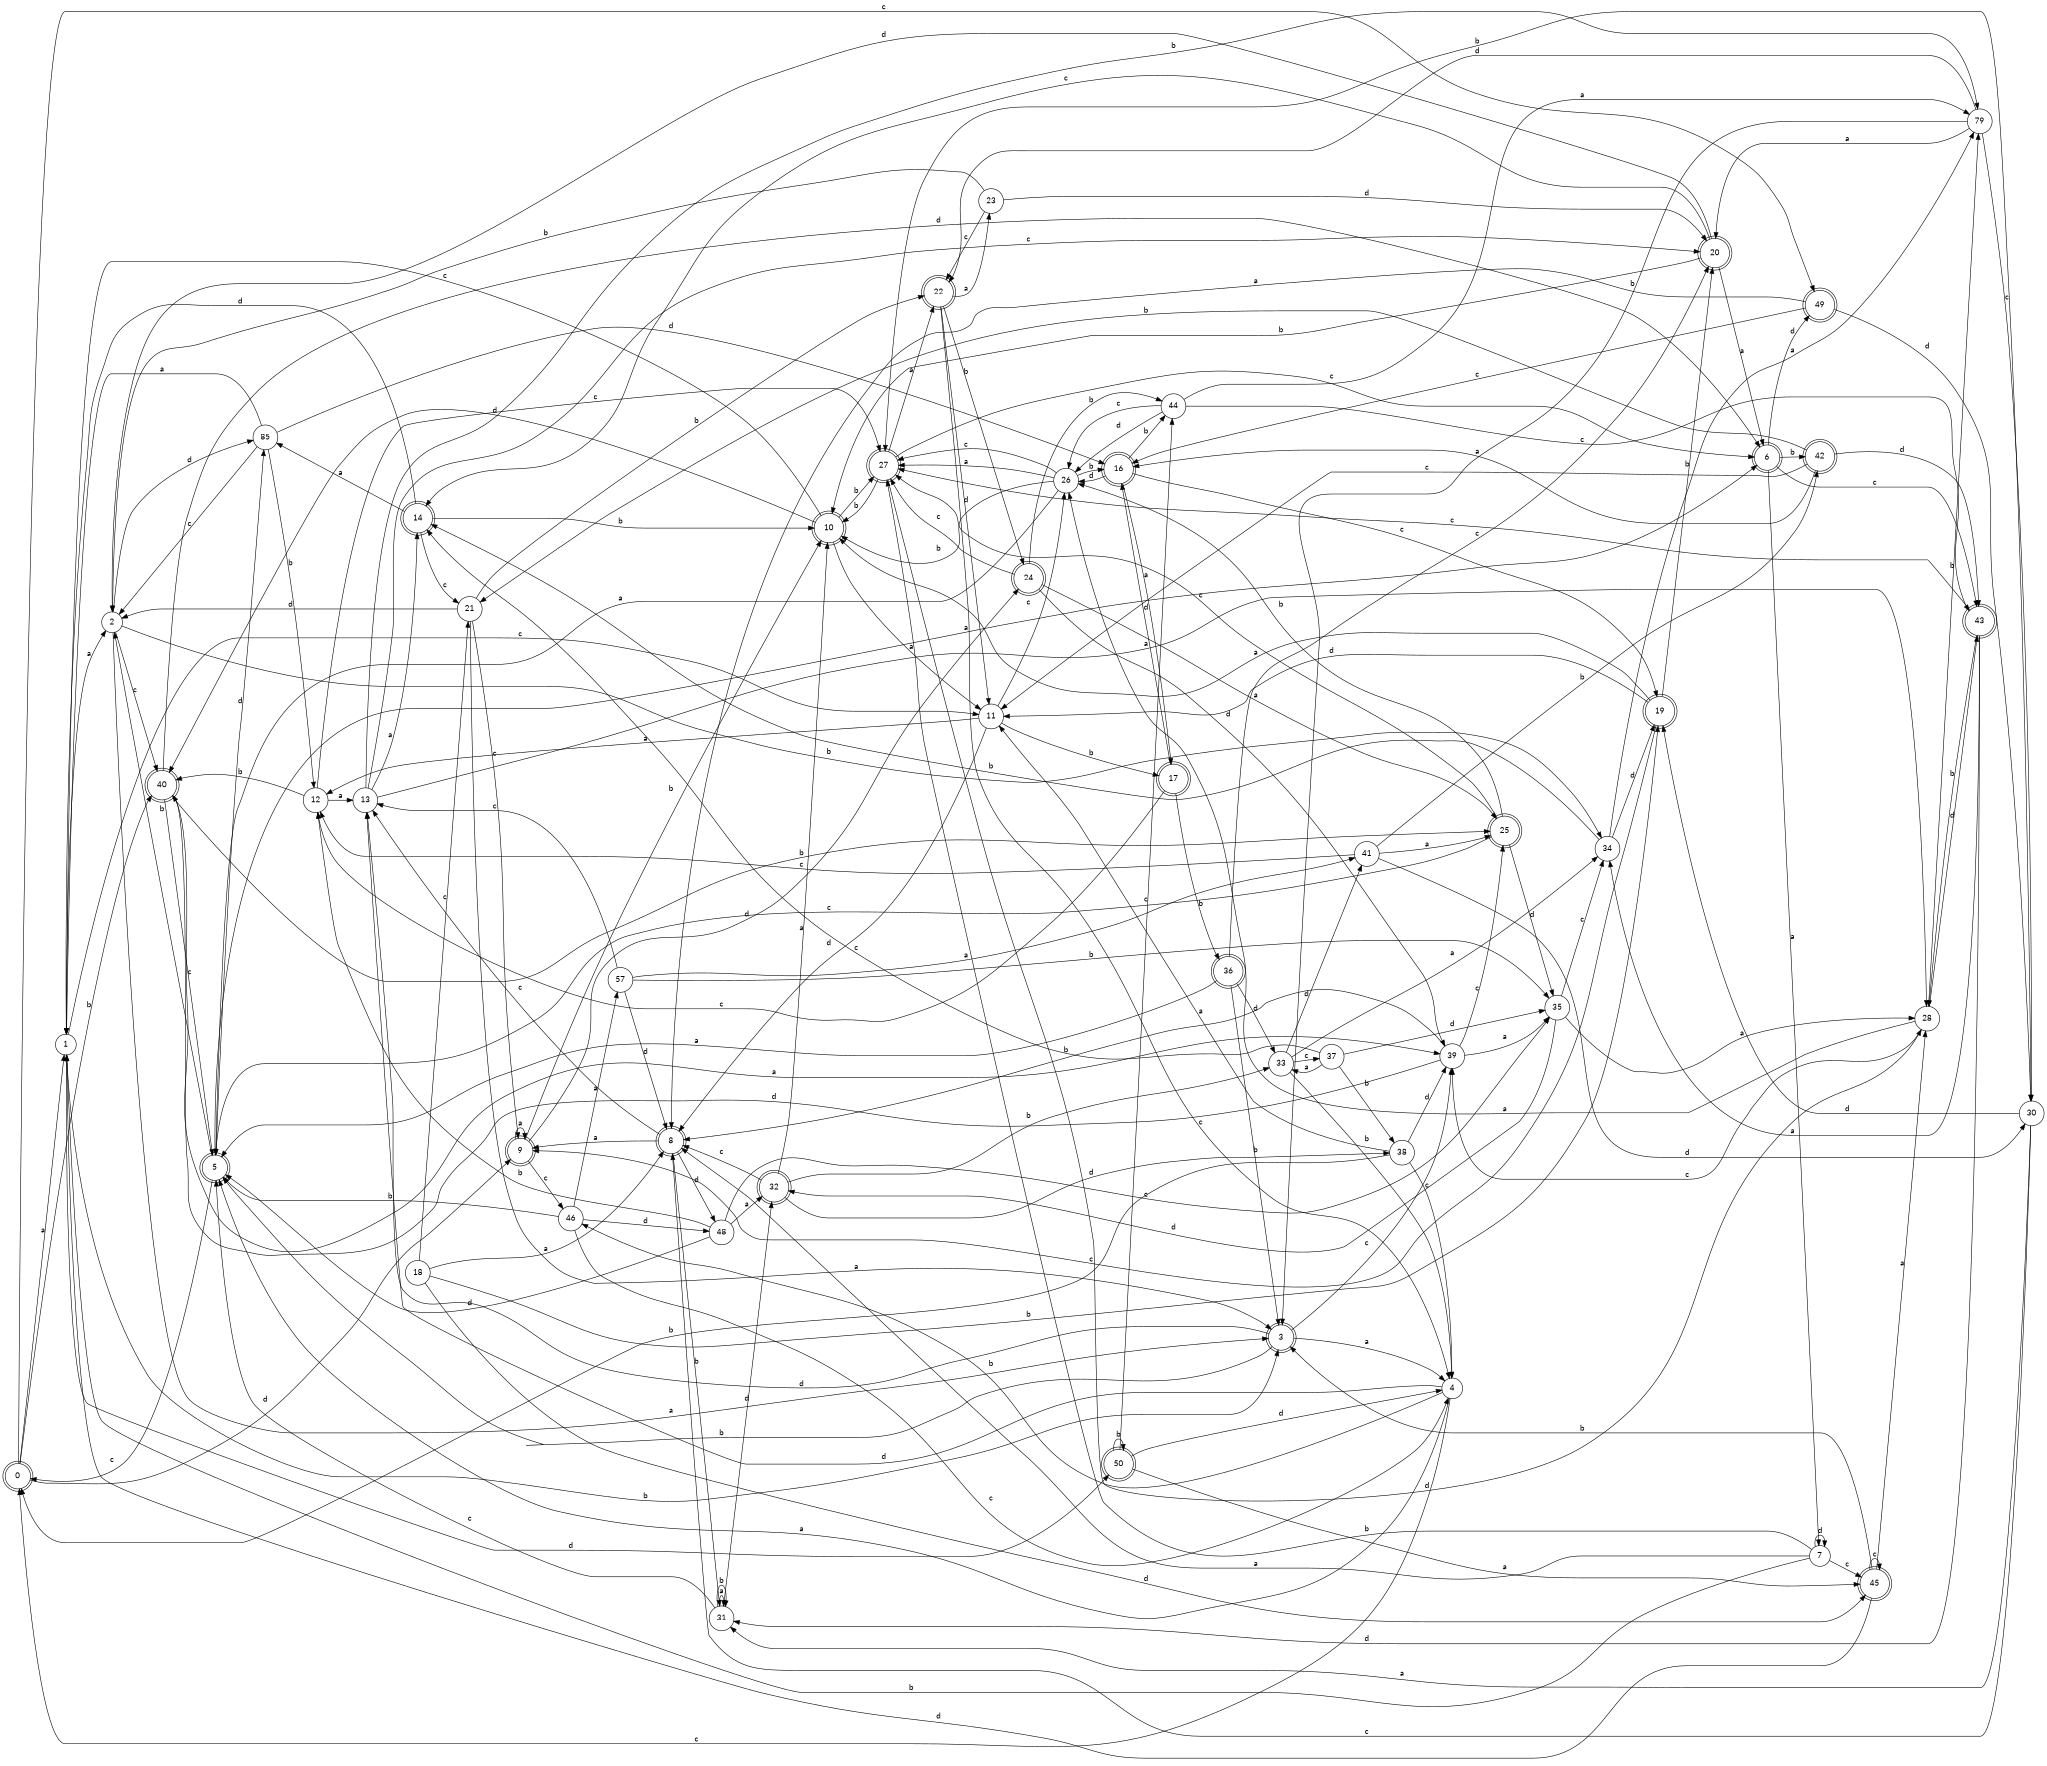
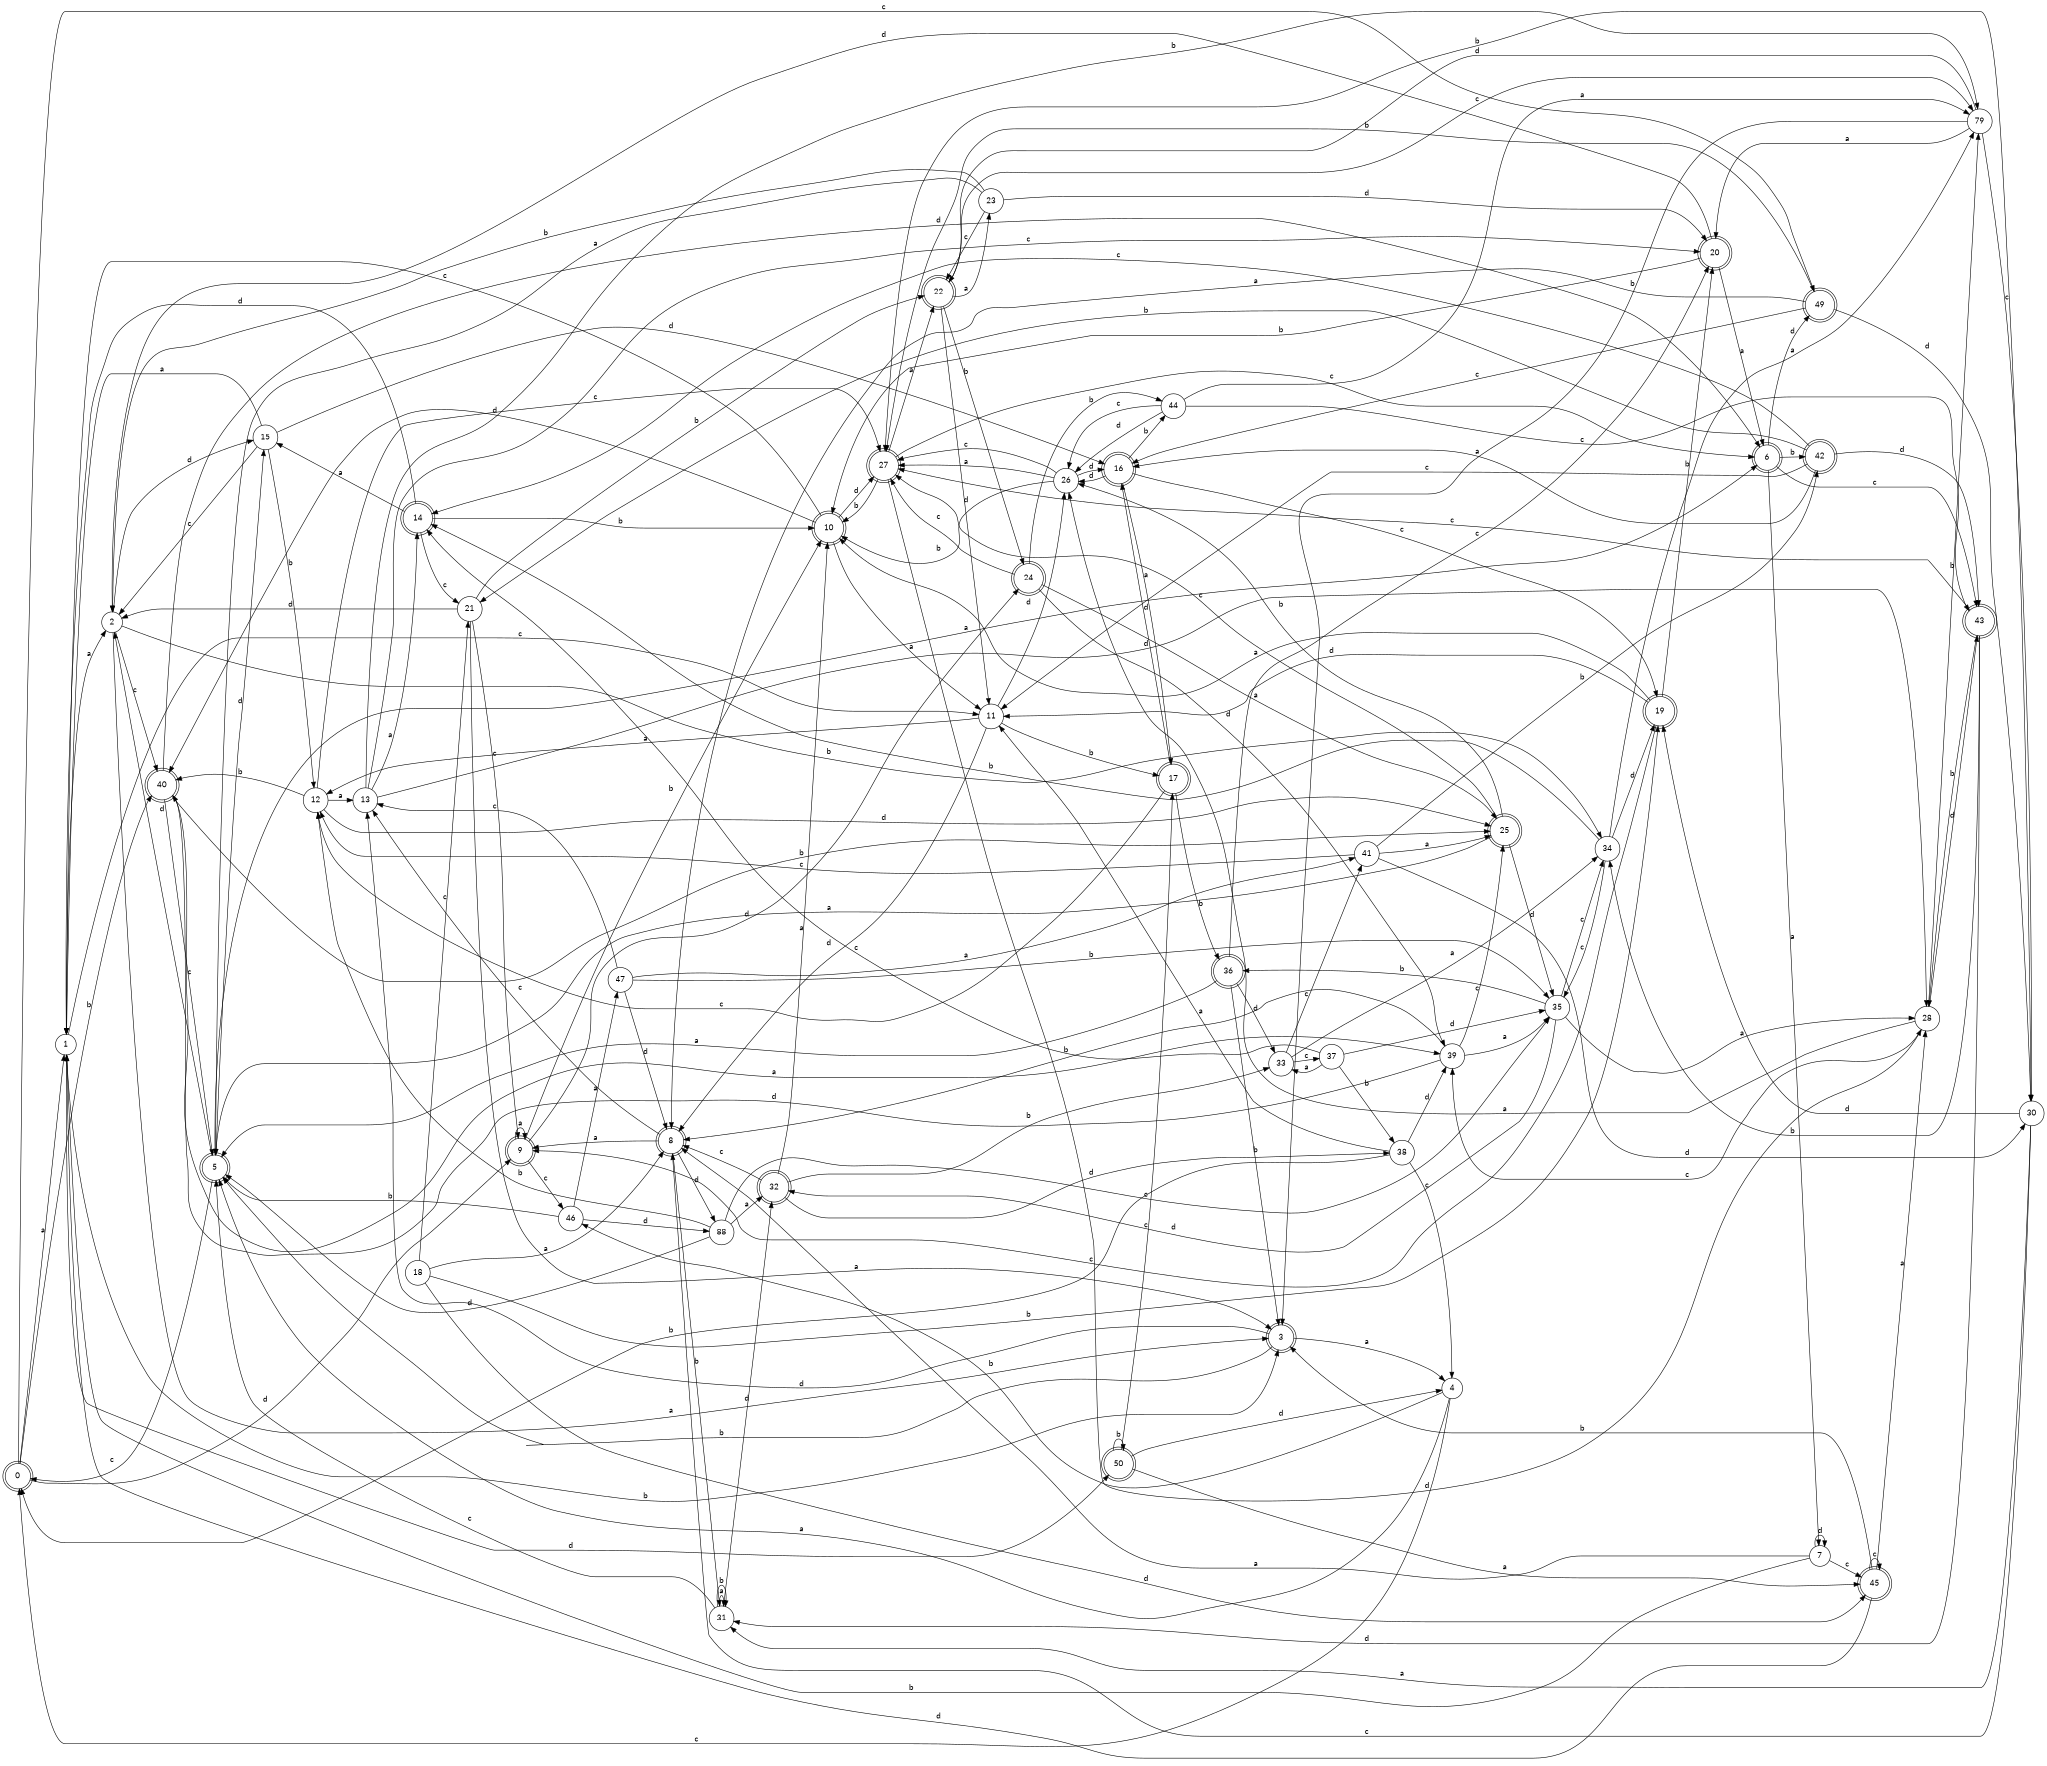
  digraph {
    fontname=Lato
    rankdir=LR
    node [color=black fillcolor=white fontname=Lato shape=circle style=filled]
    edge [fontname=Lato]
    n1 [label=0 shape=doublecircle style="rounded,filled"]
    n2 [label=1]
    n3 [label=9 shape=doublecircle style="rounded,filled"]
    n4 [label=40 shape=doublecircle style="rounded,filled"]
    n5 [label=49 shape=doublecircle style="rounded,filled"]
    n6 [label=2]
    n7 [label=3 shape=doublecircle style="rounded,filled"]
    n8 [label=11]
    n9 [label=50 shape=doublecircle style="rounded,filled"]
    n10 [label=46]
    n11 [label=10 shape=doublecircle style="rounded,filled"]
    n12 [label=24 shape=doublecircle style="rounded,filled"]
    n13 [label=5 shape=doublecircle style="rounded,filled"]
    n14 [label=39]
    n15 [label=6 shape=doublecircle style="rounded,filled"]
    n16 [label=25 shape=doublecircle style="rounded,filled"]
    n17 [label=8 shape=doublecircle style="rounded,filled"]
    n18 [label=27 shape=doublecircle style="rounded,filled"]
    n19 [label=16 shape=doublecircle style="rounded,filled"]
    n20 [label=30]
-   n21 [label=85]
+   n21 [label=15]
    n22 [label=34]
    n23 [label=4]
    n24 [label=13]
    n25 [label=12]
    n26 [label=17 shape=doublecircle style="rounded,filled"]
    n27 [label=26]
    n28 [label=45 shape=doublecircle style="rounded,filled"]
    n29 [label=14 shape=doublecircle style="rounded,filled"]
    n30 [label=79]
    n31 [label=19 shape=doublecircle style="rounded,filled"]
    n32 [label=35]
    n33 [label=20 shape=doublecircle style="rounded,filled"]
    n34 [label=28]
-   n35 [label=48]
-   n36 [label=57]
+   n35 [label=88]
+   n36 [label=47]
    n37 [label=7]
    n38 [label=42 shape=doublecircle style="rounded,filled"]
    n39 [label=43 shape=doublecircle style="rounded,filled"]
    n40 [label=21]
    n41 [label=31]
    n42 [label=32 shape=doublecircle style="rounded,filled"]
    n43 [label=44]
    n44 [label=22 shape=doublecircle style="rounded,filled"]
    n45 [label=36 shape=doublecircle style="rounded,filled"]
    n46 [label=18]
    n47 [label=33]
    n48 [label=23]
    n49 [label=38]
    n50 [label=37]
    n51 [label=41]
    n1 -> n2 [label=a]
    n1 -> n3 [label=d]
    n1 -> n4 [label=b]
    n1 -> n5 [label=c]
    n2 -> n6 [label=a]
    n2 -> n7 [label=b]
    n2 -> n8 [label=c]
    n2 -> n9 [label=d]
    n3 -> n3 [label=a]
    n3 -> n10 [label=c]
    n3 -> n11 [label=b]
    n3 -> n12 [label=d]
    n4 -> n13 [label=c]
    n4 -> n14 [label=a]
    n4 -> n15 [label=d]
    n4 -> n16 [label=b]
    n5 -> n17 [label=a]
-   n37 -> n18 [label=b]
+   n5 -> n18 [label=b]
    n5 -> n19 [label=c]
    n5 -> n20 [label=d]
    n6 -> n4 [label=c]
    n6 -> n7 [label=a]
    n6 -> n21 [label=d]
    n6 -> n22 [label=b]
    n7 -> n13 [label=b]
-   n7 -> n14 [label=c]
    n7 -> n23 [label=a]
    n7 -> n24 [label=d]
    n8 -> n17 [label=d]
    n8 -> n25 [label=a]
    n8 -> n26 [label=b]
-   n8 -> n27 [label=c]
+   n8 -> n27 [label=d]
    n9 -> n9 [label=b]
    n9 -> n23 [label=d]
-   n9 -> n43 [label=c]
+   n9 -> n26 [label=c]
    n9 -> n28 [label=a]
    n10 -> n13 [label=b]
-   n10 -> n23 [label=c]
    n10 -> n35 [label=d]
    n10 -> n36 [label=a]
    n11 -> n2 [label=c]
    n11 -> n4 [label=d]
    n11 -> n8 [label=a]
-   n11 -> n18 [label=b]
+   n11 -> n18 [label=d]
    n12 -> n14 [label=d]
    n12 -> n16 [label=a]
    n12 -> n18 [label=c]
    n12 -> n43 [label=b]
    n13 -> n1 [label=c]
-   n13 -> n6 [label=b]
+   n13 -> n6 [label=d]
    n13 -> n15 [label=a]
    n13 -> n21 [label=d]
    n14 -> n4 [label=d]
    n14 -> n16 [label=c]
    n14 -> n17 [label=b]
    n14 -> n32 [label=a]
    n15 -> n5 [label=d]
    n15 -> n37 [label=a]
    n15 -> n38 [label=b]
    n15 -> n39 [label=c]
-   n16 -> n13 [label=c]
+   n16 -> n13 [label=a]
    n16 -> n18 [label=c]
    n16 -> n27 [label=b]
    n16 -> n32 [label=d]
    n17 -> n3 [label=a]
    n17 -> n24 [label=c]
    n17 -> n35 [label=d]
    n17 -> n41 [label=b]
    n18 -> n11 [label=b]
    n18 -> n15 [label=c]
    n18 -> n34 [label=d]
    n18 -> n44 [label=a]
    n19 -> n26 [label=a]
    n19 -> n27 [label=d]
    n19 -> n31 [label=c]
    n19 -> n43 [label=b]
    n20 -> n17 [label=c]
    n20 -> n18 [label=b]
    n20 -> n31 [label=d]
    n20 -> n41 [label=a]
    n21 -> n2 [label=a]
    n21 -> n6 [label=c]
    n21 -> n19 [label=d]
    n21 -> n25 [label=b]
    n22 -> n29 [label=b]
    n22 -> n30 [label=a]
    n22 -> n31 [label=d]
+   n22 -> n32 [label=c]
    n23 -> n1 [label=c]
    n23 -> n10 [label=b]
    n23 -> n13 [label=a]
-   n23 -> n24 [label=d]
    n24 -> n29 [label=a]
    n24 -> n30 [label=b]
    n24 -> n33 [label=c]
-   n24 -> n34 [label=a]
+   n24 -> n34 [label=d]
    n25 -> n4 [label=b]
+   n25 -> n16 [label=d]
    n25 -> n18 [label=c]
    n25 -> n24 [label=a]
    n26 -> n19 [label=d]
    n26 -> n25 [label=c]
    n26 -> n45 [label=b]
    n27 -> n11 [label=b]
    n27 -> n18 [label=a]
    n27 -> n18 [label=c]
-   n27 -> n19 [label=b]
+   n27 -> n19 [label=d]
    n28 -> n2 [label=d]
    n28 -> n7 [label=b]
    n28 -> n28 [label=c]
    n28 -> n34 [label=a]
    n29 -> n2 [label=d]
    n29 -> n11 [label=b]
    n29 -> n21 [label=a]
    n29 -> n40 [label=c]
    n30 -> n7 [label=b]
    n30 -> n20 [label=c]
    n30 -> n33 [label=a]
    n30 -> n44 [label=d]
    n31 -> n3 [label=c]
    n31 -> n8 [label=d]
    n31 -> n11 [label=a]
    n31 -> n33 [label=b]
    n32 -> n22 [label=c]
    n32 -> n34 [label=a]
    n32 -> n42 [label=d]
+   n32 -> n45 [label=b]
    n33 -> n6 [label=d]
    n33 -> n11 [label=b]
    n33 -> n15 [label=a]
-   n33 -> n29 [label=c]
+   n38 -> n29 [label=c]
    n34 -> n14 [label=c]
    n34 -> n27 [label=a]
    n34 -> n30 [label=b]
    n34 -> n39 [label=d]
    n35 -> n13 [label=d]
    n35 -> n25 [label=b]
    n35 -> n32 [label=c]
    n35 -> n42 [label=a]
    n36 -> n17 [label=d]
    n36 -> n24 [label=c]
    n36 -> n32 [label=b]
    n36 -> n51 [label=a]
    n37 -> n2 [label=b]
    n37 -> n17 [label=a]
    n37 -> n28 [label=c]
    n37 -> n37 [label=d]
    n38 -> n8 [label=c]
    n38 -> n19 [label=a]
    n38 -> n39 [label=d]
    n38 -> n40 [label=b]
    n39 -> n18 [label=c]
-   n39 -> n22 [label=a]
+   n39 -> n22 [label=b]
    n39 -> n34 [label=b]
    n39 -> n41 [label=d]
    n40 -> n3 [label=c]
    n40 -> n6 [label=d]
    n40 -> n7 [label=a]
    n40 -> n44 [label=b]
    n41 -> n13 [label=c]
    n41 -> n41 [label=a]
    n41 -> n41 [label=b]
    n41 -> n42 [label=d]
    n42 -> n11 [label=a]
    n42 -> n17 [label=c]
    n42 -> n47 [label=b]
    n42 -> n49 [label=d]
    n43 -> n27 [label=c]
    n43 -> n27 [label=d]
    n43 -> n30 [label=a]
    n43 -> n39 [label=c]
    n44 -> n8 [label=d]
    n44 -> n12 [label=b]
-   n44 -> n23 [label=c]
+   n44 -> n30 [label=c]
    n44 -> n48 [label=a]
    n45 -> n7 [label=b]
    n45 -> n13 [label=a]
    n45 -> n33 [label=c]
    n45 -> n47 [label=d]
    n46 -> n17 [label=a]
    n46 -> n28 [label=d]
    n46 -> n31 [label=b]
    n46 -> n40 [label=c]
    n47 -> n22 [label=a]
-   n47 -> n23 [label=b]
    n47 -> n50 [label=c]
-   n47 -> n51 [label=d]
+   n47 -> n51 [label=c]
    n48 -> n6 [label=b]
-   n27 -> n13 [label=a]
+   n48 -> n13 [label=a]
    n48 -> n33 [label=d]
    n48 -> n44 [label=c]
    n49 -> n1 [label=b]
    n49 -> n8 [label=a]
    n49 -> n14 [label=d]
    n49 -> n23 [label=c]
    n50 -> n29 [label=c]
    n50 -> n32 [label=d]
    n50 -> n47 [label=a]
    n50 -> n49 [label=b]
    n51 -> n16 [label=a]
    n51 -> n20 [label=d]
    n51 -> n25 [label=c]
    n51 -> n38 [label=b]
  }
